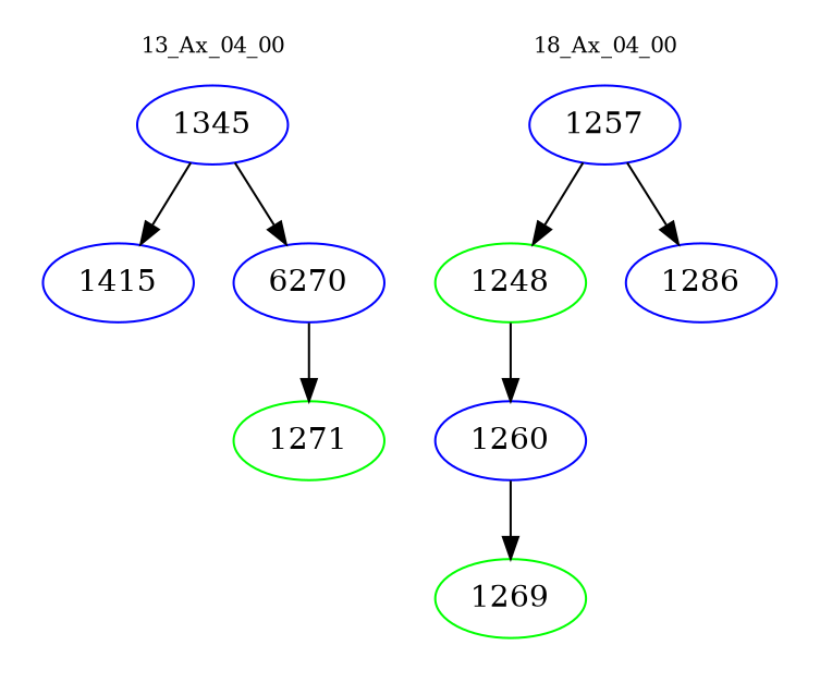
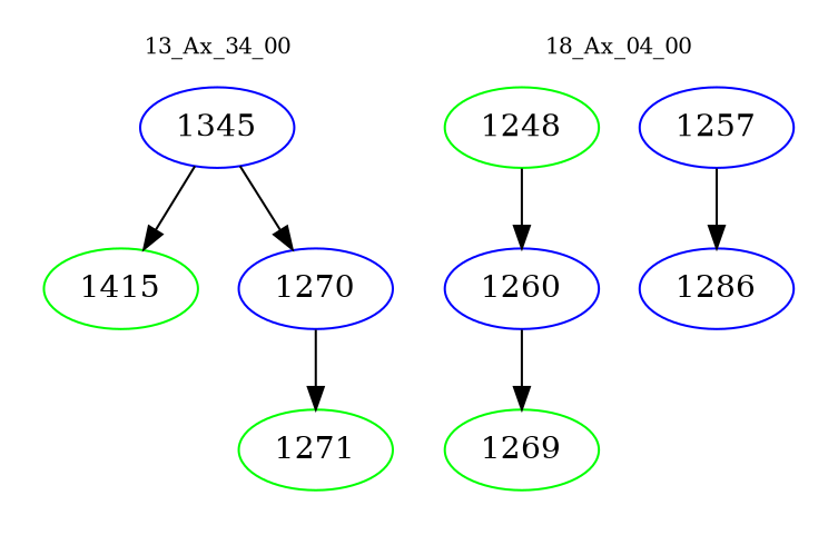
  digraph {
    node [color=blue]
    edge [color=black]
    n1 [label=1345]
-   n2 [label=1415]
-   n3 [label=6270]
+   n2 [color=green label=1415]
+   n3 [label=1270]
    n4 [color=green label=1271]
    n5 [label=1257]
    n6 [color=green label=1248]
    n7 [label=1260]
    n8 [label=1286]
    n9 [color=green label=1269]
    subgraph cluster_1 {
      color=white
      fontsize=10
-     label="13_Ax_04_00"
+     label="13_Ax_34_00"
      n1
      n2
      n3
      n4
    }
    subgraph cluster_2 {
      color=white
      fontsize=10
      label="18_Ax_04_00"
      n5
      n6
      n7
      n8
      n9
    }
    n1 -> n2
    n1 -> n3
    n3 -> n4
-   n5 -> n6
    n5 -> n8
    n6 -> n7
    n7 -> n9
  }
